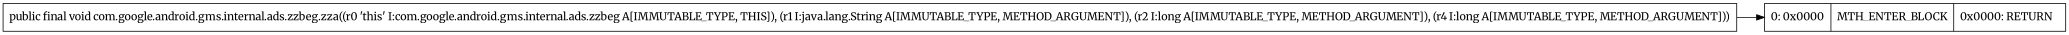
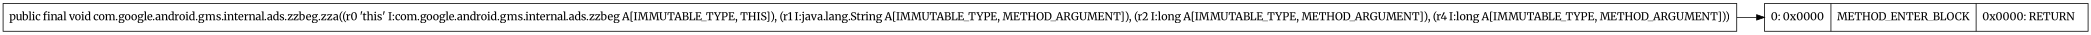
  digraph {
    rankdir=LR
    fontname=Merriweather
    node [shape=record fontname=Merriweather]
-   n1 [label="{0\:\ 0x0000|MTH_ENTER_BLOCK\l|0x0000: RETURN   \l}"]
+   n1 [label="{0\:\ 0x0000|METHOD_ENTER_BLOCK\l|0x0000: RETURN   \l}"]
    n2 [label="{public final void com.google.android.gms.internal.ads.zzbeg.zza((r0 'this' I:com.google.android.gms.internal.ads.zzbeg A[IMMUTABLE_TYPE, THIS]), (r1 I:java.lang.String A[IMMUTABLE_TYPE, METHOD_ARGUMENT]), (r2 I:long A[IMMUTABLE_TYPE, METHOD_ARGUMENT]), (r4 I:long A[IMMUTABLE_TYPE, METHOD_ARGUMENT])) }"]
    n2 -> n1 [fontname=Merriweather]
  }
